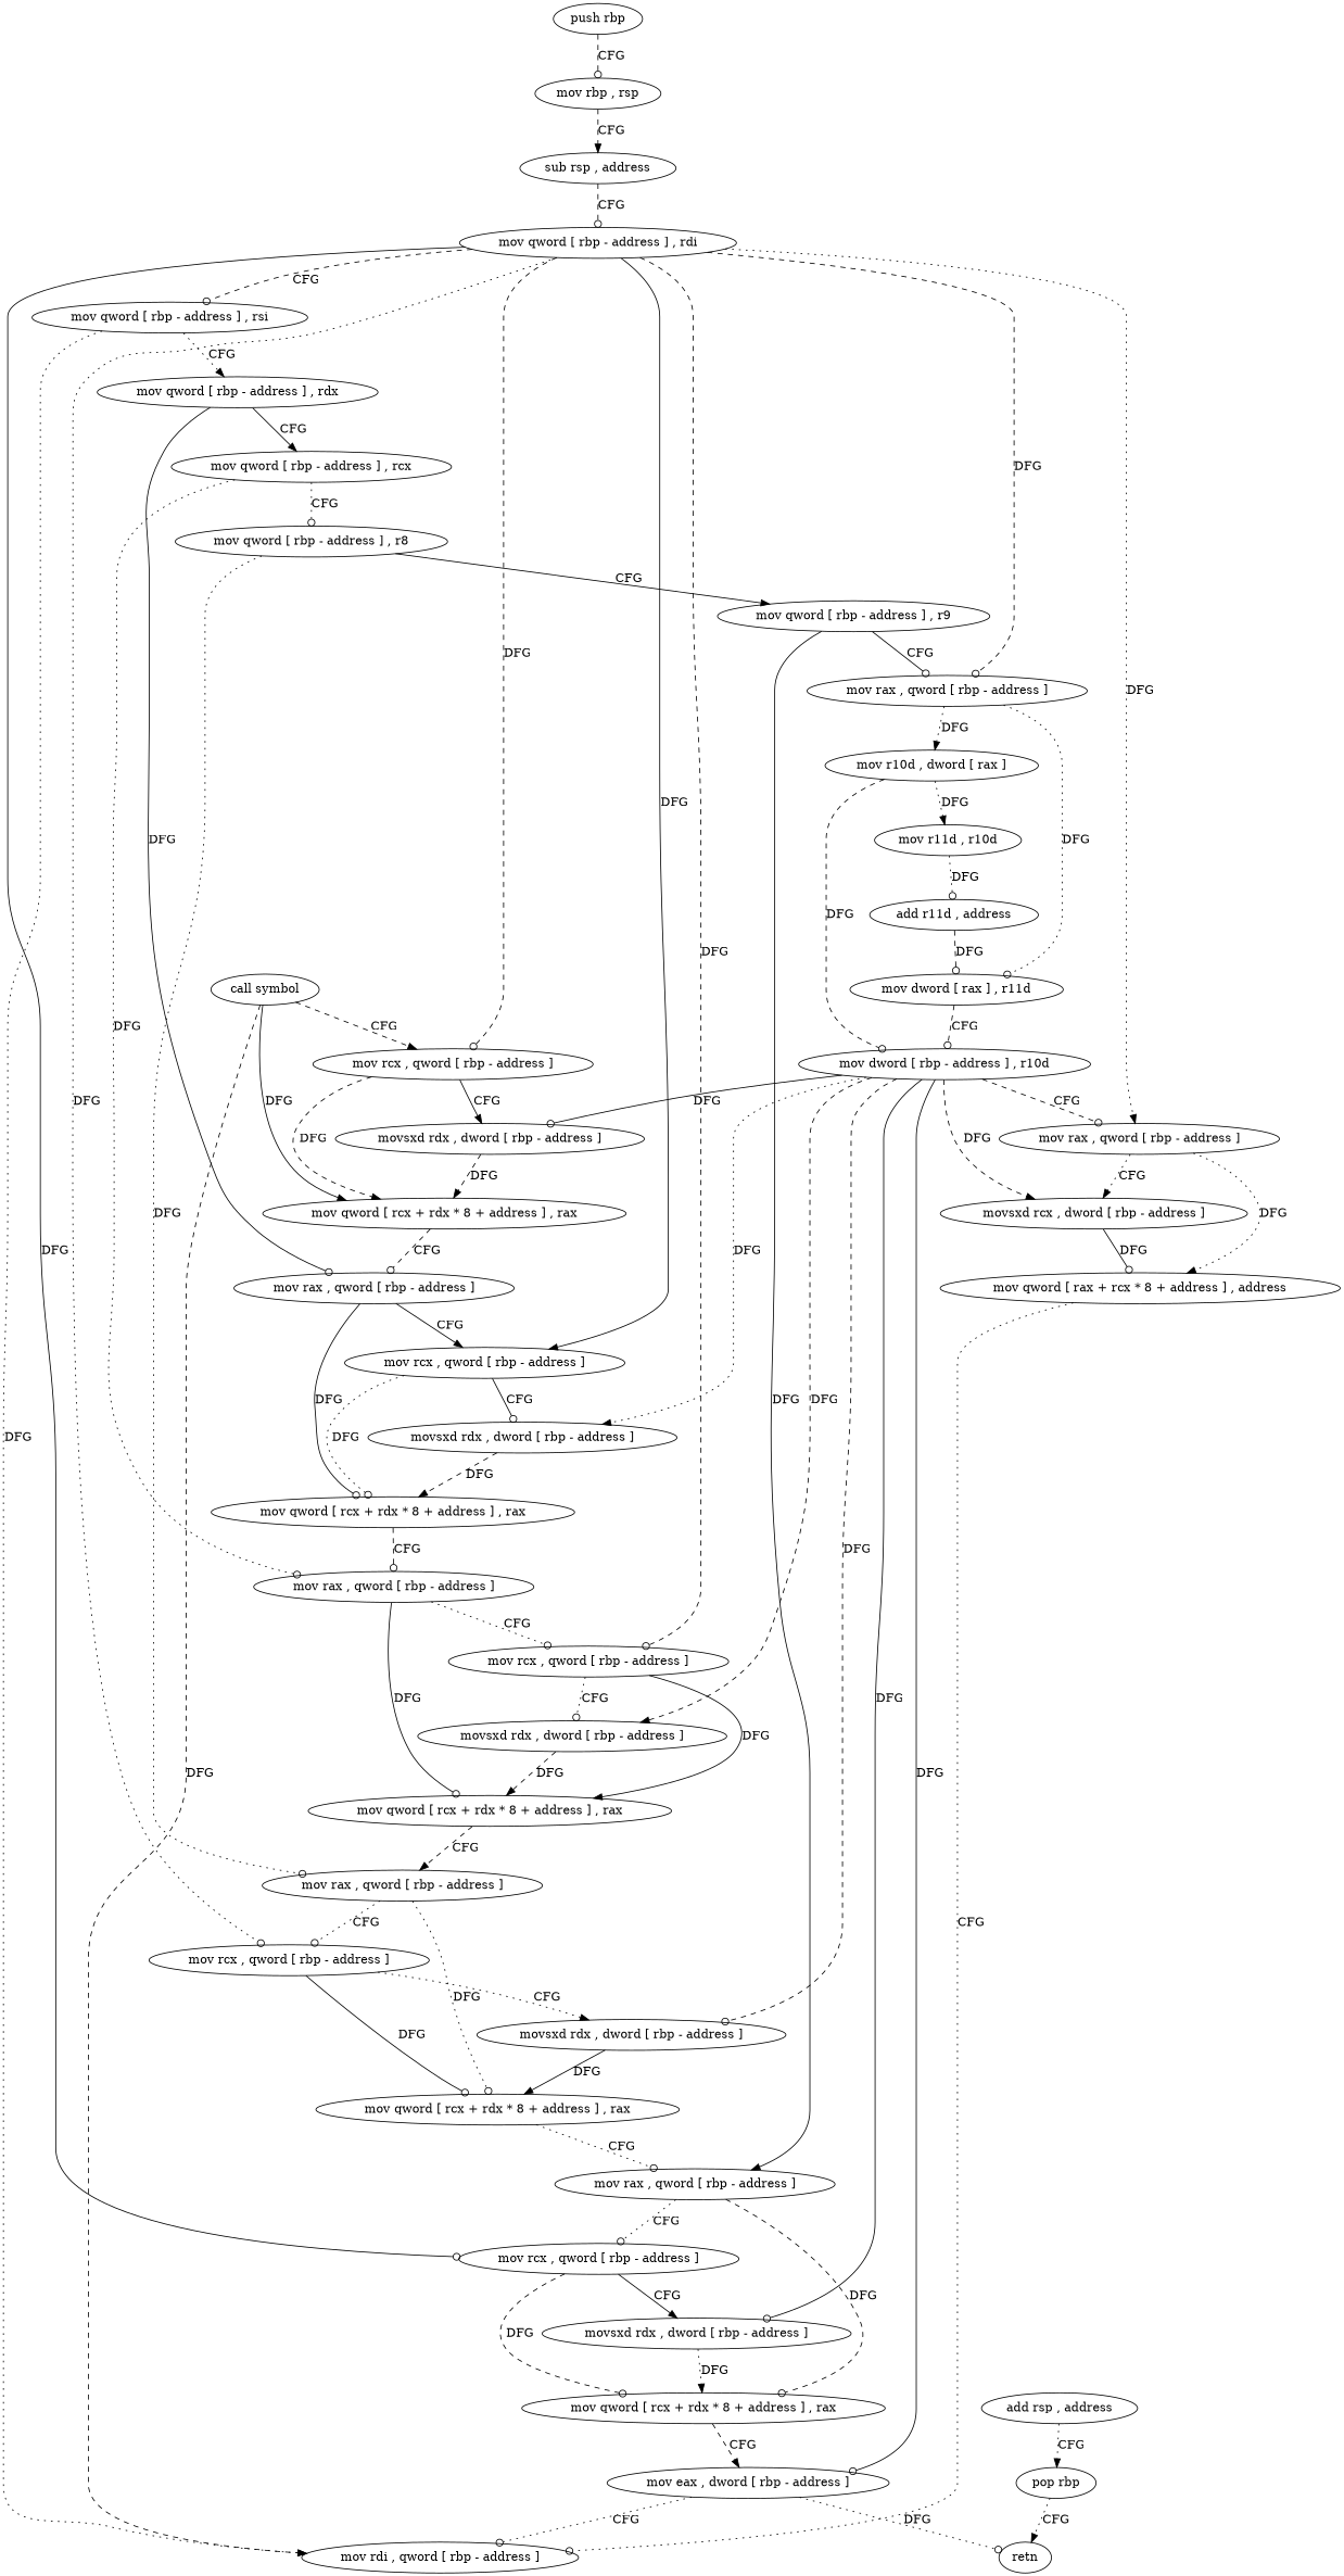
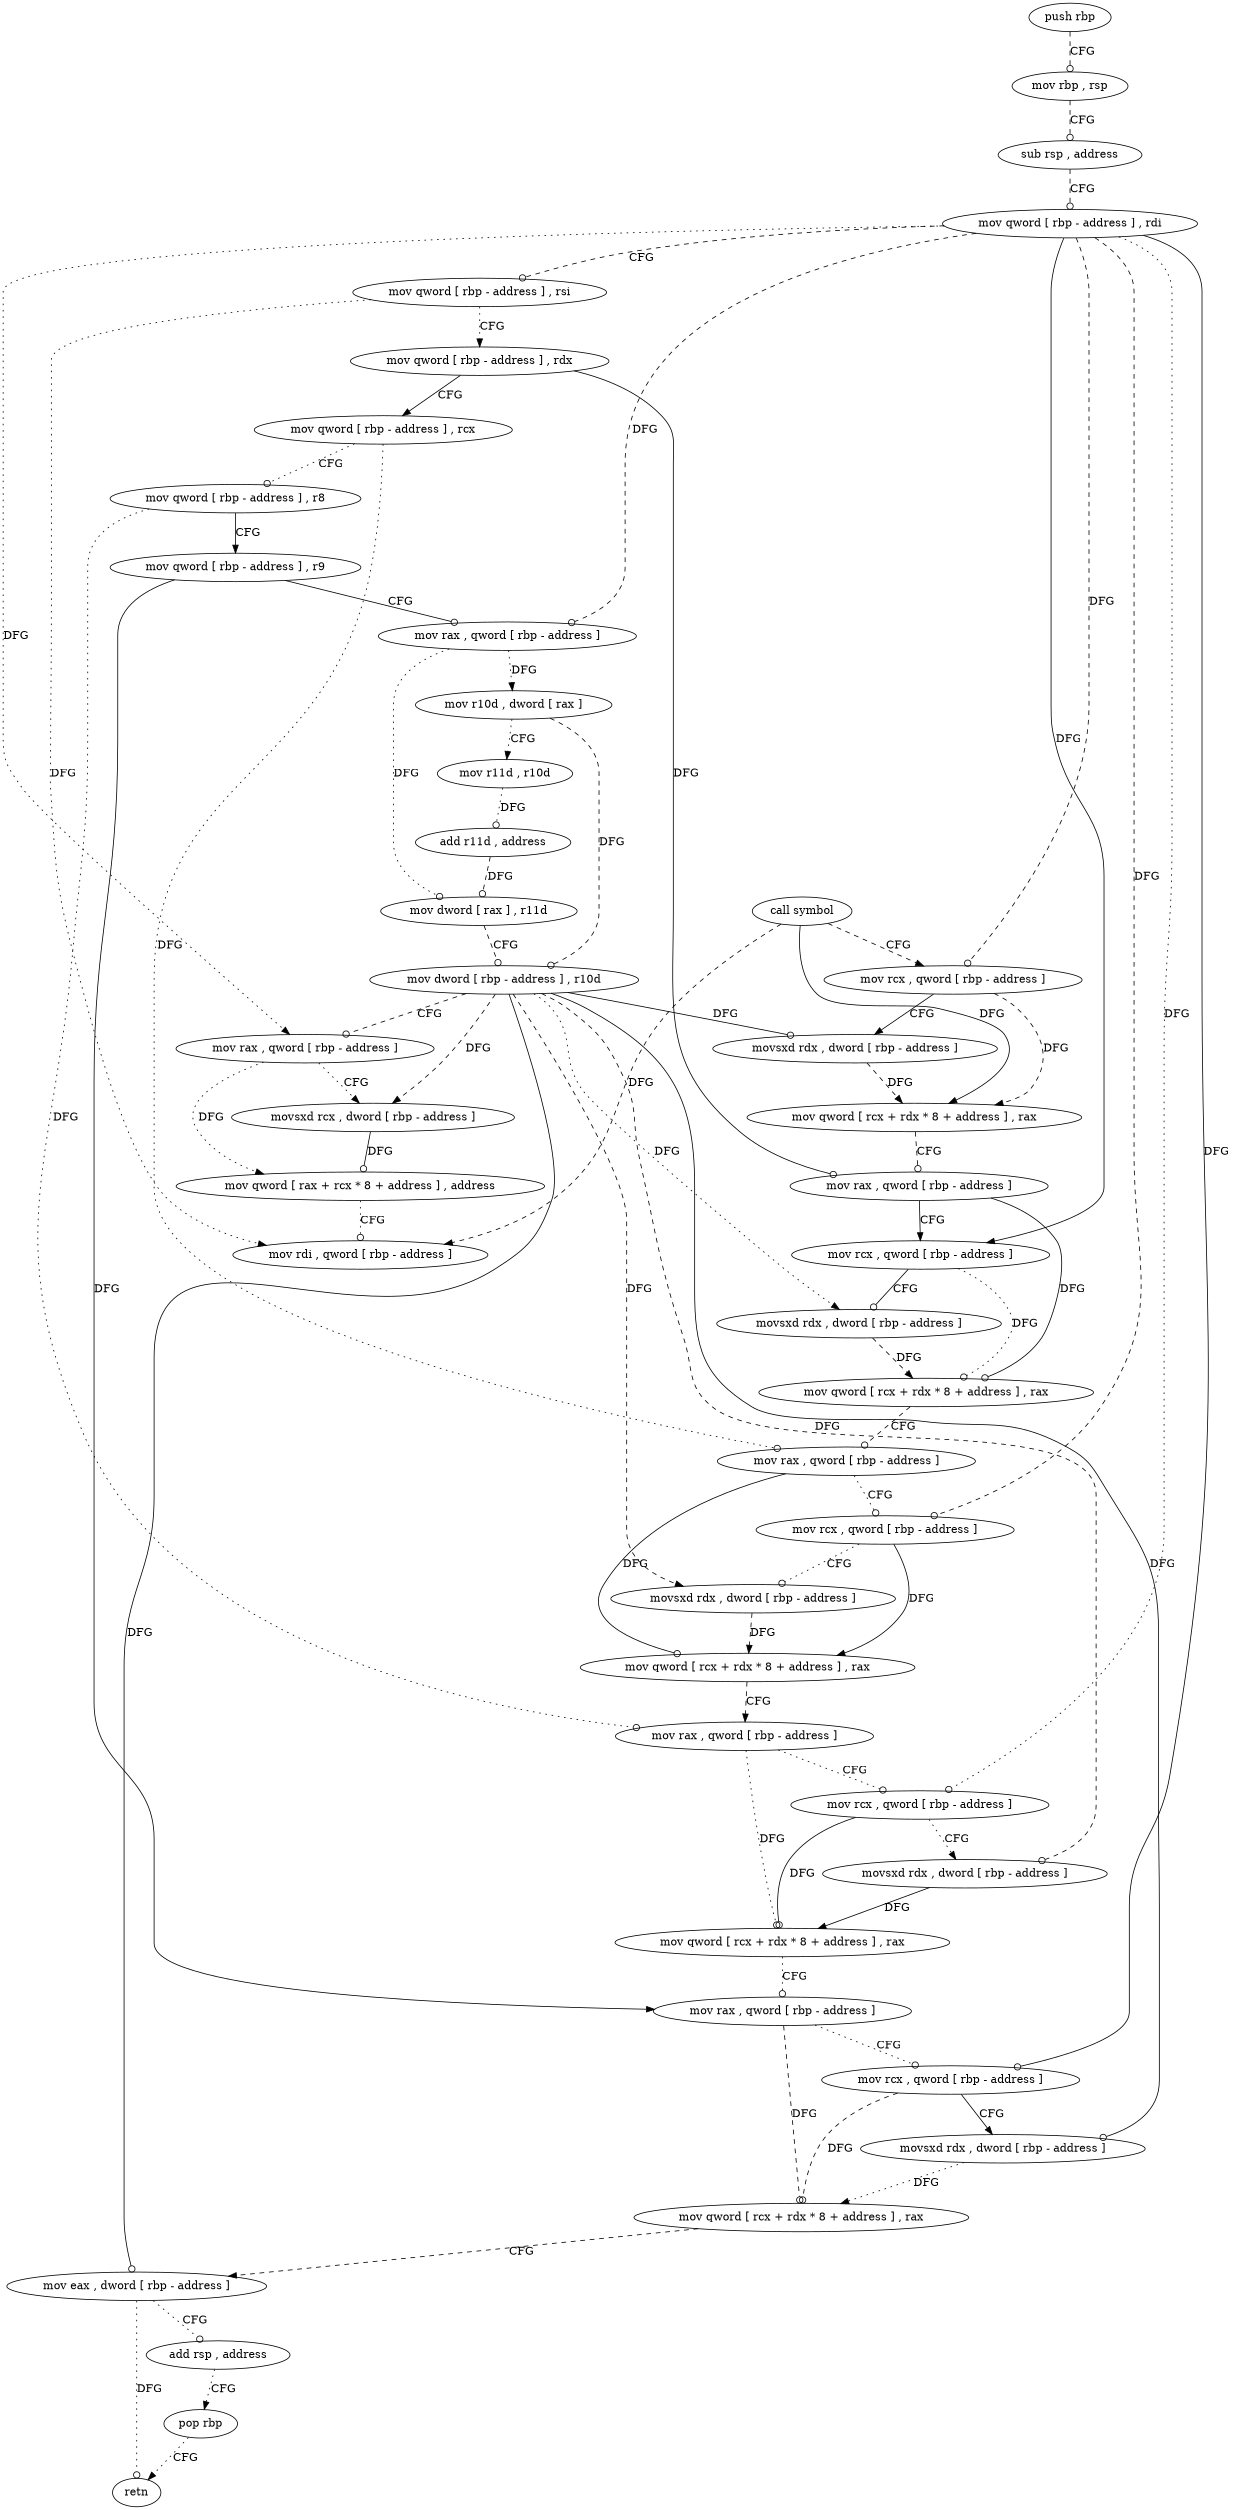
  digraph {
    fontname="DejaVu Serif"
    node [fontname="DejaVu Serif"]
    edge [arrowhead=odot fontname="DejaVu Serif" style=dotted]
    n1 [label="push rbp"]
    n2 [label="mov rbp , rsp"]
    n3 [label="sub rsp , address"]
    n4 [label="mov qword [ rbp - address ] , rdi"]
    n5 [label="mov qword [ rbp - address ] , rsi"]
    n6 [label="mov rax , qword [ rbp - address ]"]
    n7 [label="mov rax , qword [ rbp - address ]"]
    n8 [label="mov rcx , qword [ rbp - address ]"]
    n9 [label="mov rcx , qword [ rbp - address ]"]
    n10 [label="mov rcx , qword [ rbp - address ]"]
    n11 [label="mov rcx , qword [ rbp - address ]"]
    n12 [label="mov rcx , qword [ rbp - address ]"]
    n13 [label="mov qword [ rbp - address ] , rdx"]
    n14 [label="mov rdi , qword [ rbp - address ]"]
    n15 [label="mov r10d , dword [ rax ]"]
    n16 [label="mov dword [ rax ] , r11d"]
    n17 [label="movsxd rcx , dword [ rbp - address ]"]
    n18 [label="mov qword [ rax + rcx * 8 + address ] , address"]
    n19 [label="movsxd rdx , dword [ rbp - address ]"]
    n20 [label="mov qword [ rcx + rdx * 8 + address ] , rax"]
    n21 [label="movsxd rdx , dword [ rbp - address ]"]
    n22 [label="mov qword [ rcx + rdx * 8 + address ] , rax"]
    n23 [label="movsxd rdx , dword [ rbp - address ]"]
    n24 [label="mov qword [ rcx + rdx * 8 + address ] , rax"]
    n25 [label="movsxd rdx , dword [ rbp - address ]"]
    n26 [label="mov qword [ rcx + rdx * 8 + address ] , rax"]
    n27 [label="movsxd rdx , dword [ rbp - address ]"]
    n28 [label="mov qword [ rcx + rdx * 8 + address ] , rax"]
    n29 [label="mov qword [ rbp - address ] , rcx"]
    n30 [label="mov rax , qword [ rbp - address ]"]
    n31 [label="mov qword [ rbp - address ] , r8"]
    n32 [label="mov rax , qword [ rbp - address ]"]
    n33 [label="mov qword [ rbp - address ] , r9"]
    n34 [label="mov rax , qword [ rbp - address ]"]
    n35 [label="mov rax , qword [ rbp - address ]"]
    n36 [label="mov r11d , r10d"]
    n37 [label="mov dword [ rbp - address ] , r10d"]
    n38 [label="add r11d , address"]
    n39 [label="mov eax , dword [ rbp - address ]"]
    n40 [label="add rsp , address"]
    n41 [label=retn]
    n42 [label="call symbol"]
    n43 [label="pop rbp"]
    n1 -> n2 [label=CFG style=dashed]
-   n2 -> n3 [arrowhead=normal label=CFG style=dashed]
+   n2 -> n3 [label=CFG style=dashed]
    n3 -> n4 [label=CFG style=dashed]
    n4 -> n5 [label=CFG style=dashed]
    n4 -> n6 [label=DFG style=dashed]
    n4 -> n7 [arrowhead=normal label=DFG]
    n4 -> n8 [label=DFG style=dashed]
    n4 -> n9 [arrowhead=normal label=DFG style=solid]
    n4 -> n10 [label=DFG style=dashed]
    n4 -> n11 [label=DFG]
    n4 -> n12 [label=DFG style=solid]
    n5 -> n13 [arrowhead=normal label=CFG]
    n5 -> n14 [arrowhead=normal label=DFG]
    n6 -> n15 [arrowhead=normal label=DFG]
    n6 -> n16 [label=DFG]
    n7 -> n17 [arrowhead=normal label=CFG]
    n7 -> n18 [arrowhead=normal label=DFG]
    n8 -> n19 [arrowhead=normal label=CFG style=solid]
    n8 -> n20 [arrowhead=normal label=DFG style=dashed]
    n9 -> n21 [label=CFG style=solid]
    n9 -> n22 [label=DFG]
    n10 -> n23 [label=CFG]
    n10 -> n24 [arrowhead=normal label=DFG style=solid]
    n11 -> n25 [arrowhead=normal label=CFG]
    n11 -> n26 [label=DFG style=solid]
    n12 -> n27 [arrowhead=normal label=CFG style=solid]
    n12 -> n28 [label=DFG style=dashed]
    n13 -> n29 [arrowhead=normal label=CFG style=solid]
    n13 -> n30 [label=DFG style=solid]
-   n15 -> n36 [arrowhead=normal label=DFG]
+   n15 -> n36 [arrowhead=normal label=CFG]
    n15 -> n37 [label=DFG style=dashed]
    n16 -> n37 [label=CFG style=dashed]
    n17 -> n18 [label=DFG style=solid]
    n18 -> n14 [label=CFG]
    n19 -> n20 [arrowhead=normal label=DFG style=dashed]
    n20 -> n30 [label=CFG style=dashed]
    n21 -> n22 [arrowhead=normal label=DFG style=dashed]
    n22 -> n32 [label=CFG style=dashed]
    n23 -> n24 [arrowhead=normal label=DFG style=dashed]
    n24 -> n34 [arrowhead=normal label=CFG style=dashed]
    n25 -> n26 [arrowhead=normal label=DFG style=solid]
    n26 -> n35 [label=CFG]
    n27 -> n28 [arrowhead=normal label=DFG]
    n28 -> n39 [arrowhead=normal label=CFG style=dashed]
    n29 -> n31 [label=CFG]
    n29 -> n32 [label=DFG]
    n30 -> n9 [arrowhead=normal label=CFG style=solid]
    n30 -> n22 [label=DFG style=solid]
    n31 -> n33 [arrowhead=normal label=CFG style=solid]
    n31 -> n34 [label=DFG]
    n32 -> n10 [label=CFG]
    n32 -> n24 [label=DFG style=solid]
    n33 -> n6 [label=CFG style=solid]
    n33 -> n35 [arrowhead=normal label=DFG style=solid]
    n34 -> n11 [label=CFG]
    n34 -> n26 [label=DFG]
    n35 -> n12 [label=CFG]
    n35 -> n28 [label=DFG style=dashed]
    n36 -> n38 [label=DFG]
    n37 -> n7 [label=CFG style=dashed]
    n37 -> n17 [arrowhead=normal label=DFG style=dashed]
    n37 -> n19 [label=DFG style=solid]
    n37 -> n21 [arrowhead=normal label=DFG]
    n37 -> n23 [arrowhead=normal label=DFG style=dashed]
    n37 -> n25 [label=DFG style=dashed]
    n37 -> n27 [label=DFG style=solid]
    n37 -> n39 [label=DFG style=solid]
    n38 -> n16 [label=DFG style=dashed]
-   n39 -> n14 [label=CFG]
+   n39 -> n40 [label=CFG]
    n39 -> n41 [label=DFG]
    n40 -> n43 [arrowhead=normal label=CFG]
    n42 -> n8 [arrowhead=normal label=CFG style=dashed]
    n42 -> n14 [arrowhead=normal label=DFG style=dashed]
    n42 -> n20 [arrowhead=normal label=DFG style=solid]
    n43 -> n41 [arrowhead=normal label=CFG]
  }
